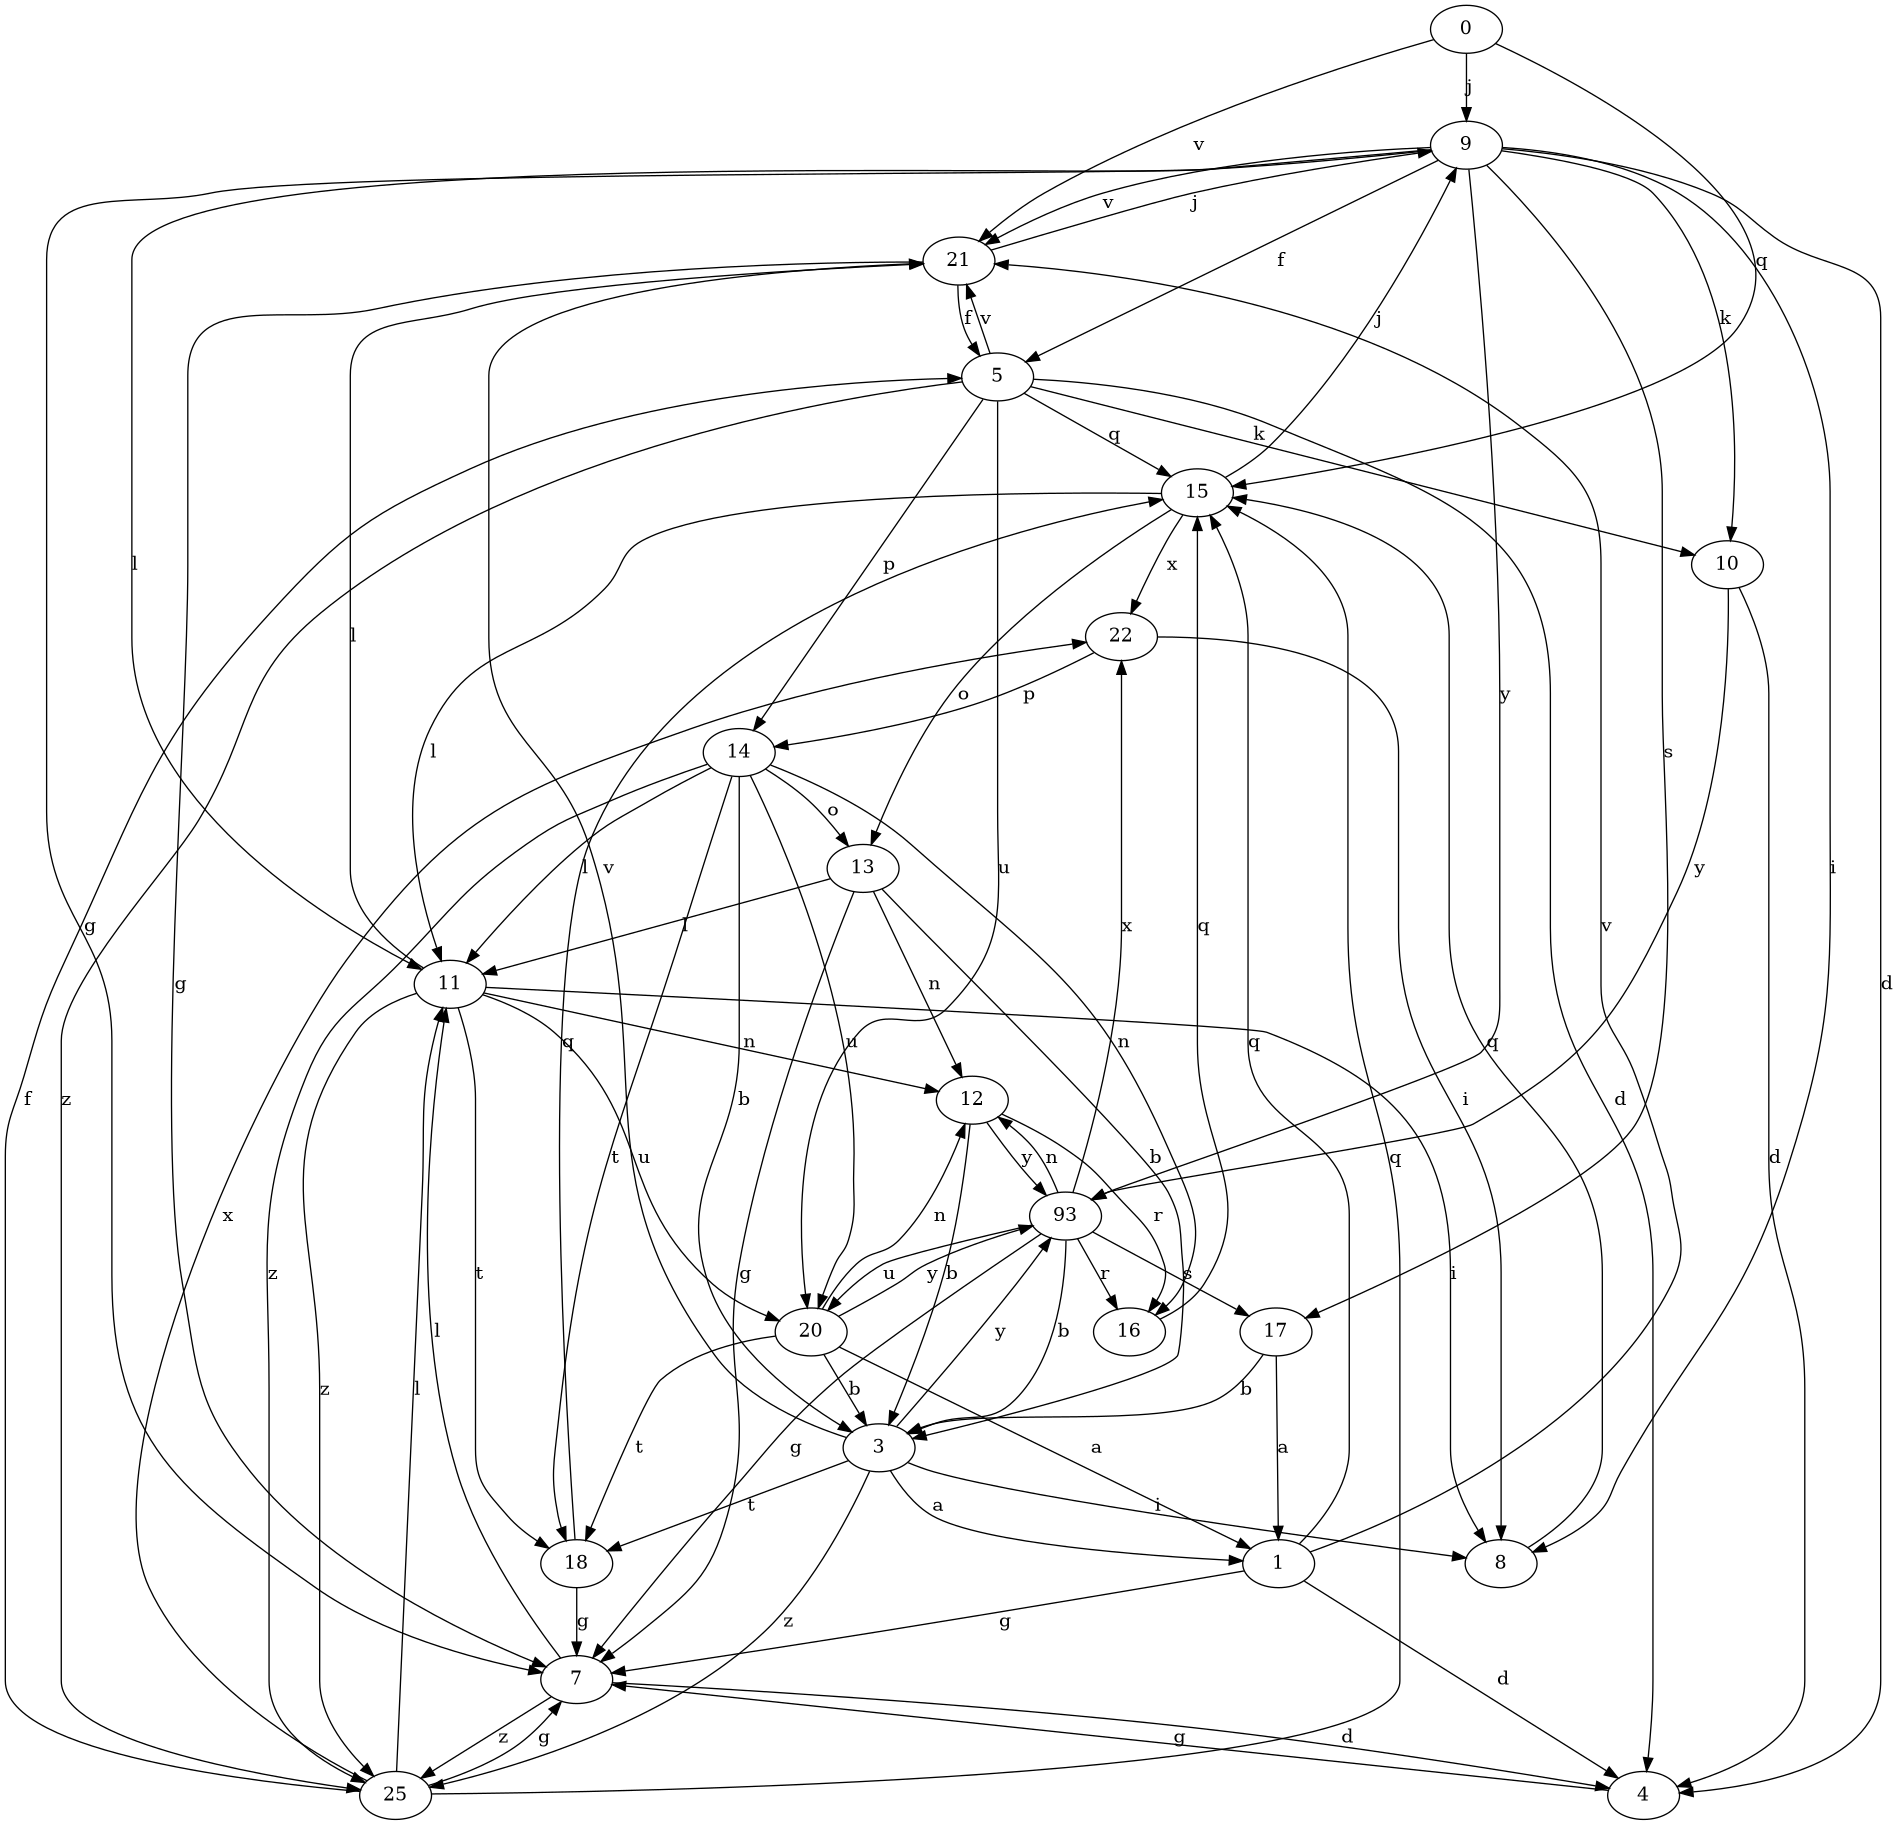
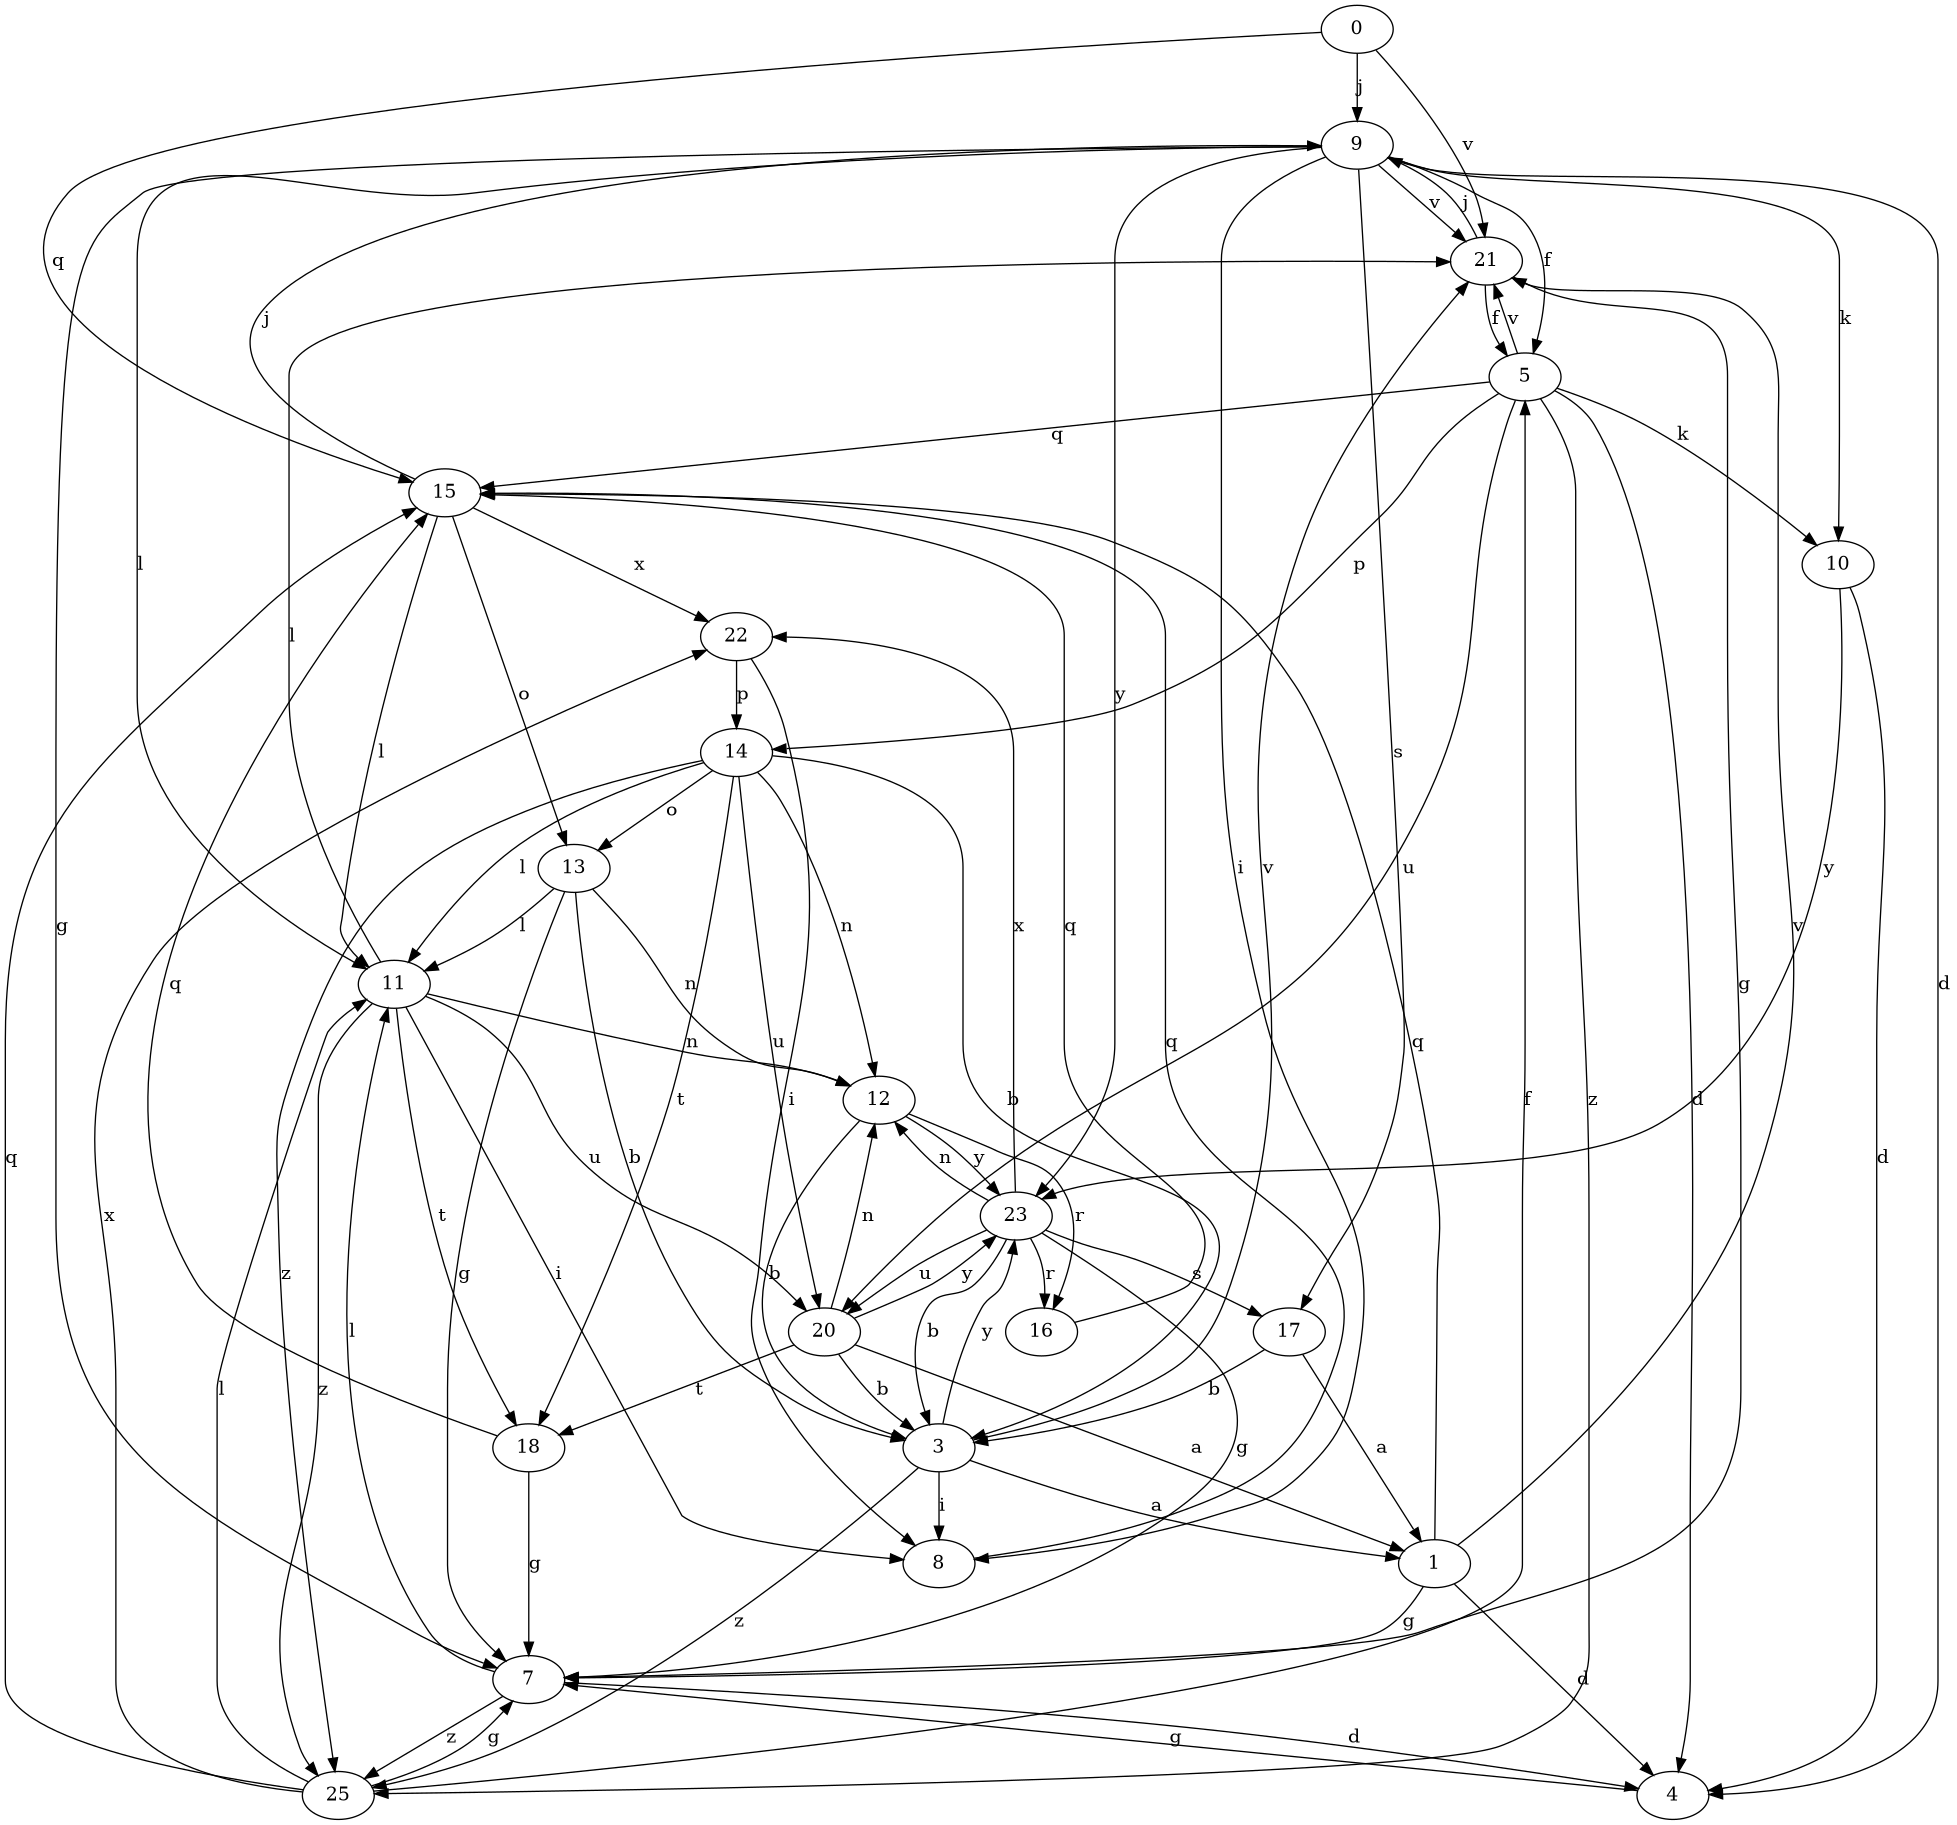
  strict digraph {
    0
    9
    15
    21
    4
    7
    8
-   23 [label=93]
+   23
    5
    10
    11
    17
    13
    22
    1
    25
    n17 [label=3]
    18
    20
    12
    16
    14
    0 -> 9 [label=j]
    0 -> 15 [label=q]
    0 -> 21 [label=v]
    9 -> 21 [label=v]
    9 -> 4 [label=d]
    9 -> 7 [label=g]
    9 -> 8 [label=i]
    9 -> 23 [label=y]
    9 -> 5 [label=f]
    9 -> 10 [label=k]
    9 -> 11 [label=l]
    9 -> 17 [label=s]
    15 -> 9 [label=j]
    15 -> 11 [label=l]
    15 -> 13 [label=o]
    15 -> 22 [label=x]
    21 -> 9 [label=j]
    21 -> 7 [label=g]
    21 -> 5 [label=f]
    4 -> 7 [label=g]
    7 -> 4 [label=d]
    7 -> 11 [label=l]
    7 -> 25 [label=z]
    8 -> 15 [label=q]
    23 -> 7 [label=g]
    23 -> 17 [label=s]
    23 -> 22 [label=x]
    23 -> n17 [label=b]
    23 -> 20 [label=u]
    23 -> 12 [label=n]
    23 -> 16 [label=r]
    5 -> 15 [label=q]
    5 -> 21 [label=v]
    5 -> 4 [label=d]
    5 -> 10 [label=k]
    5 -> 25 [label=z]
    5 -> 20 [label=u]
    5 -> 14 [label=p]
    10 -> 4 [label=d]
    10 -> 23 [label=y]
    11 -> 21 [label=l]
    11 -> 8 [label=i]
    11 -> 25 [label=z]
    11 -> 18 [label=t]
    11 -> 20 [label=u]
    11 -> 12 [label=n]
    17 -> 1 [label=a]
    17 -> n17 [label=b]
    13 -> 7 [label=g]
    13 -> 11 [label=l]
    13 -> n17 [label=b]
    13 -> 12 [label=n]
    22 -> 8 [label=i]
    22 -> 14 [label=p]
    1 -> 15 [label=q]
    1 -> 21 [label=v]
    1 -> 4 [label=d]
    1 -> 7 [label=g]
    25 -> 15 [label=q]
    25 -> 7 [label=g]
    25 -> 5 [label=f]
    25 -> 11 [label=l]
    25 -> 22 [label=x]
    n17 -> 21 [label=v]
    n17 -> 8 [label=i]
    n17 -> 23 [label=y]
    n17 -> 1 [label=a]
    n17 -> 25 [label=z]
-   n17 -> 18 [label=t]
    18 -> 15 [label=q]
    18 -> 7 [label=g]
    20 -> 23 [label=y]
    20 -> 1 [label=a]
    20 -> n17 [label=b]
    20 -> 18 [label=t]
    20 -> 12 [label=n]
    12 -> 23 [label=y]
    12 -> n17 [label=b]
    12 -> 16 [label=r]
    16 -> 15 [label=q]
    14 -> 11 [label=l]
    14 -> 13 [label=o]
    14 -> 25 [label=z]
    14 -> n17 [label=b]
    14 -> 18 [label=t]
    14 -> 20 [label=u]
-   14 -> 16 [label=n]
+   14 -> 12 [label=n]
  }
